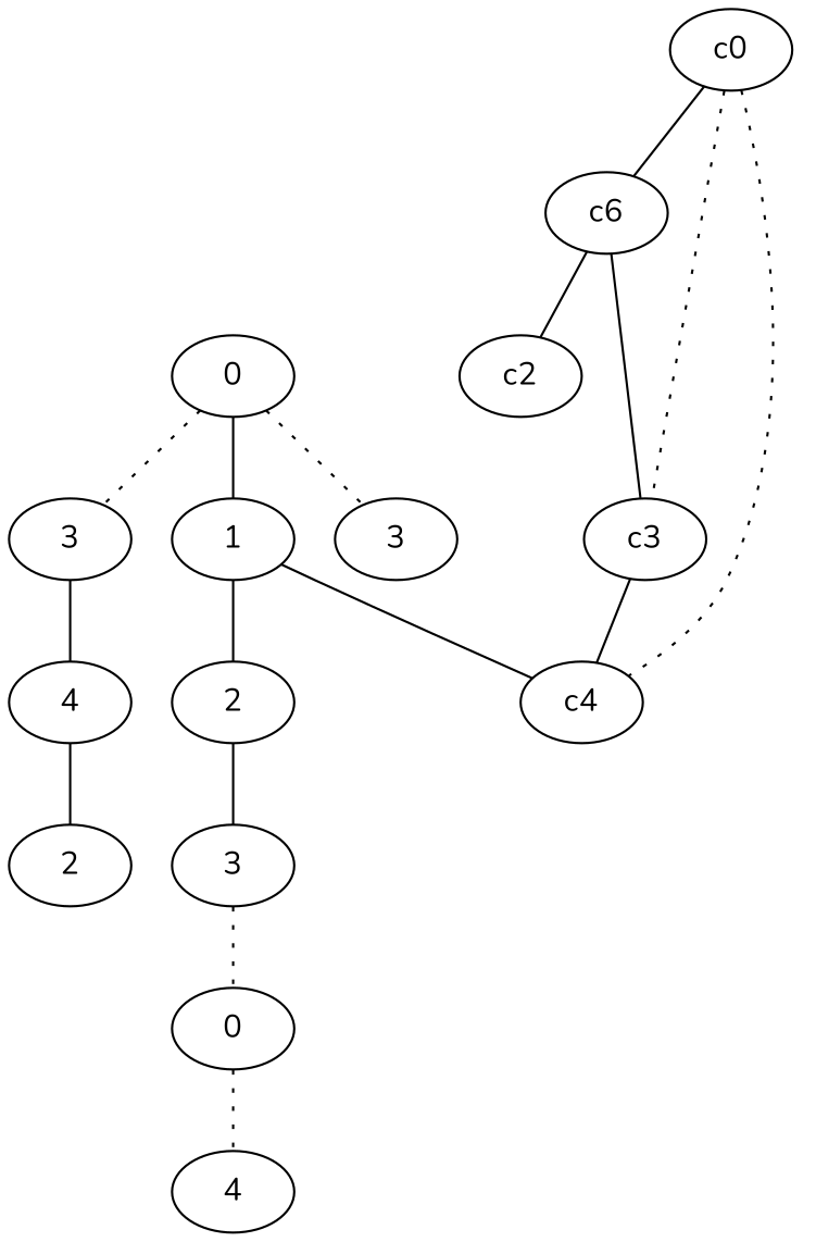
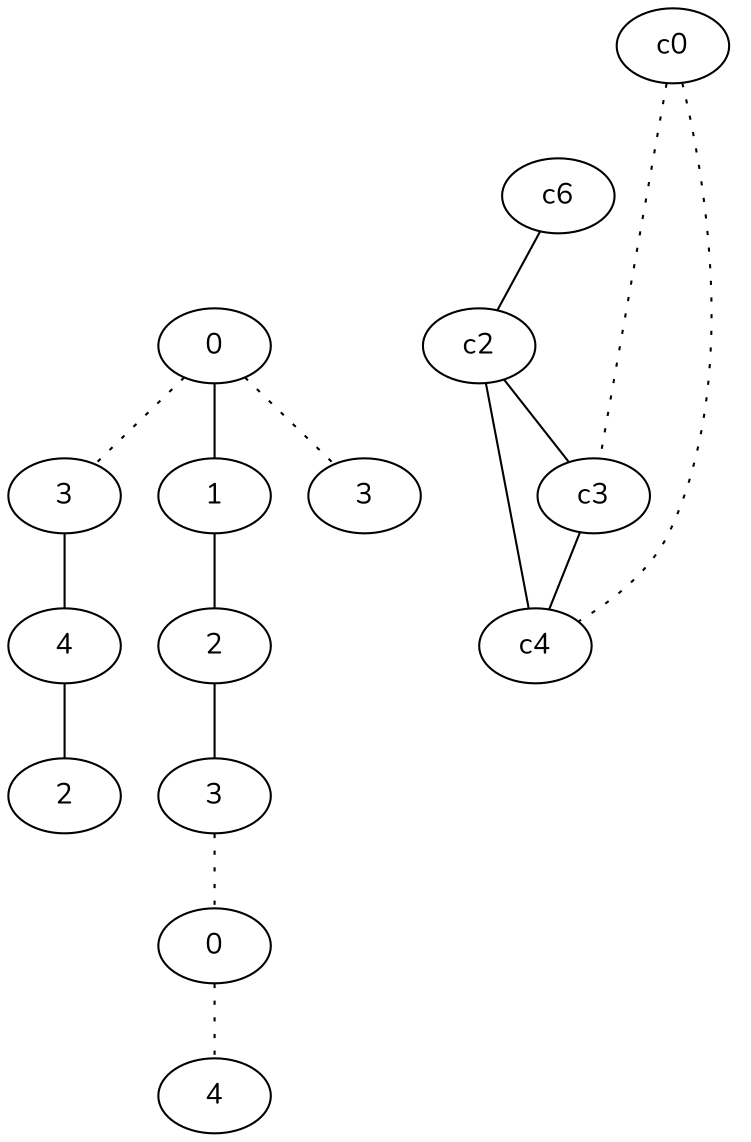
  graph {
    fontname=Nunito
    node [fontname=Nunito]
    edge [fontname=Nunito]
    n1 [label=0]
    n2 [label=1]
    n3 [label=3]
    n4 [label=3]
    n5 [label=2]
    n6 [label=4]
    n7 [label=3]
    n8 [label=0]
    n9 [label=4]
    n10 [label=2]
    n11 [label=c6]
    c0
    c3
    c4
    c2
    n1 -- n2
    n1 -- n3 [style=dotted]
    n1 -- n4 [style=dotted]
    n2 -- n5
    n3 -- n6
    n5 -- n7
    n6 -- n10
    n7 -- n8 [style=dotted]
    n8 -- n9 [style=dotted]
    n11 -- c2
-   c0 -- n11
    c0 -- c3 [style=dotted]
    c0 -- c4 [style=dotted]
    c3 -- c4
-   n11 -- c3
-   n2 -- c4
+   c2 -- c3
+   c2 -- c4
  }
